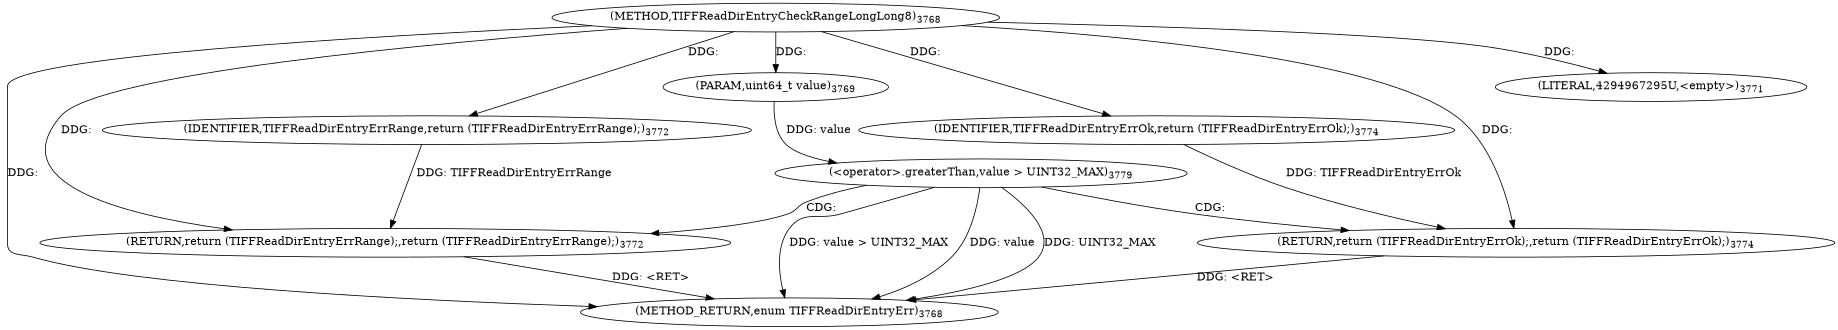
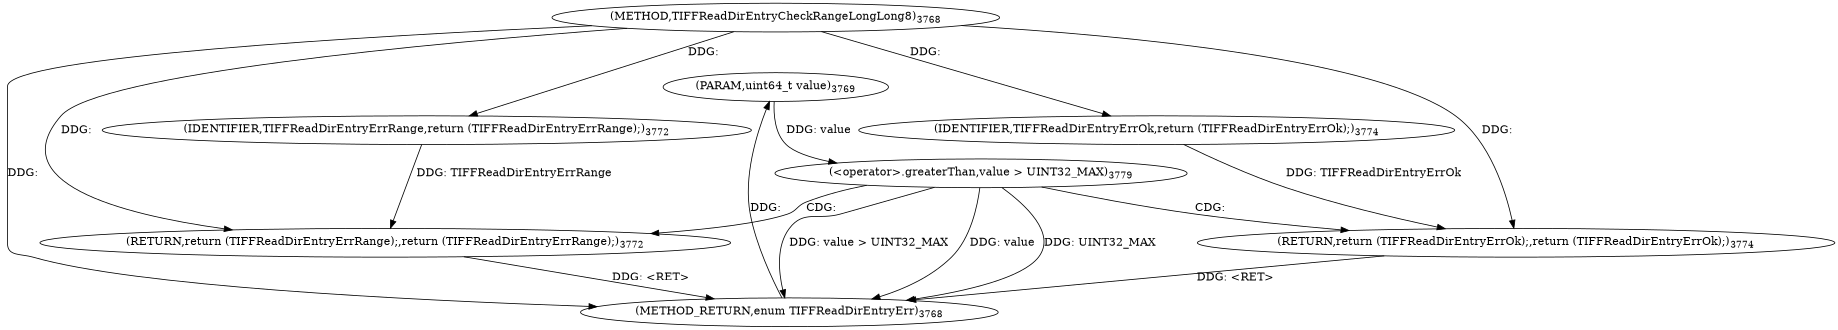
  digraph {
    n1 [label=<(METHOD,TIFFReadDirEntryCheckRangeLongLong8)<SUB>3768</SUB>>]
    n2 [label=<(PARAM,uint64_t value)<SUB>3769</SUB>>]
    n3 [label=<(RETURN,return (TIFFReadDirEntryErrRange);,return (TIFFReadDirEntryErrRange);)<SUB>3772</SUB>>]
    n4 [label=<(IDENTIFIER,TIFFReadDirEntryErrRange,return (TIFFReadDirEntryErrRange);)<SUB>3772</SUB>>]
    n5 [label=<(RETURN,return (TIFFReadDirEntryErrOk);,return (TIFFReadDirEntryErrOk);)<SUB>3774</SUB>>]
-   n6 [label=<(LITERAL,4294967295U,&lt;empty&gt;)<SUB>3771</SUB>>]
    n7 [label=<(IDENTIFIER,TIFFReadDirEntryErrOk,return (TIFFReadDirEntryErrOk);)<SUB>3774</SUB>>]
    n8 [label=<(METHOD_RETURN,enum TIFFReadDirEntryErr)<SUB>3768</SUB>>]
    n9 [label=<(&lt;operator&gt;.greaterThan,value &gt; UINT32_MAX)<SUB>3779</SUB>>]
-   n1 -> n2 [label="DDG: "]
+   n8 -> n2 [label="DDG: "]
    n1 -> n3 [label="DDG: "]
    n1 -> n4 [label="DDG: "]
    n1 -> n5 [label="DDG: "]
-   n1 -> n6 [label="DDG: "]
    n1 -> n7 [label="DDG: "]
    n1 -> n8 [label="DDG: "]
    n2 -> n9 [label="DDG: value"]
    n3 -> n8 [label="DDG: &lt;RET&gt;"]
    n4 -> n3 [label="DDG: TIFFReadDirEntryErrRange"]
    n5 -> n8 [label="DDG: &lt;RET&gt;"]
    n7 -> n5 [label="DDG: TIFFReadDirEntryErrOk"]
    n9 -> n3 [label="CDG: "]
    n9 -> n5 [label="CDG: "]
    n9 -> n8 [label="DDG: value"]
    n9 -> n8 [label="DDG: UINT32_MAX"]
    n9 -> n8 [label="DDG: value &gt; UINT32_MAX"]
  }
